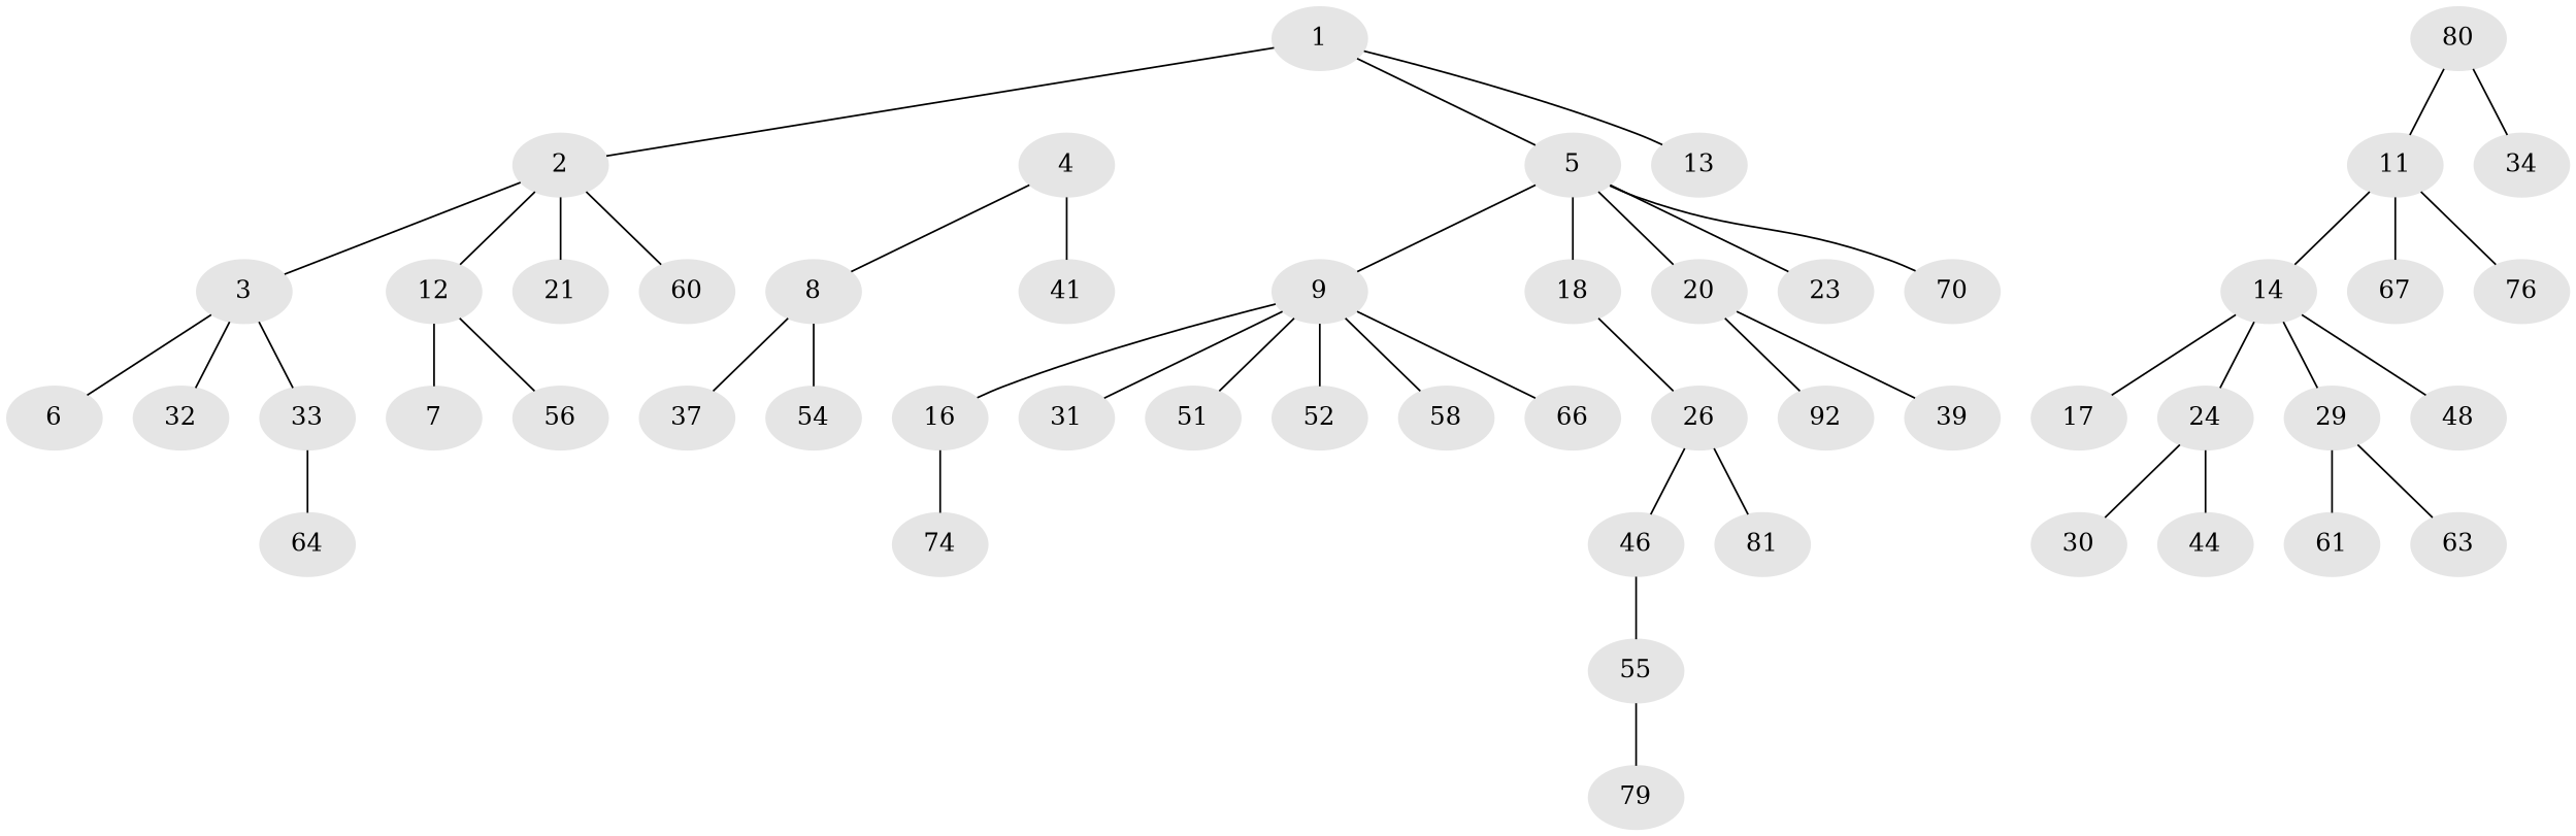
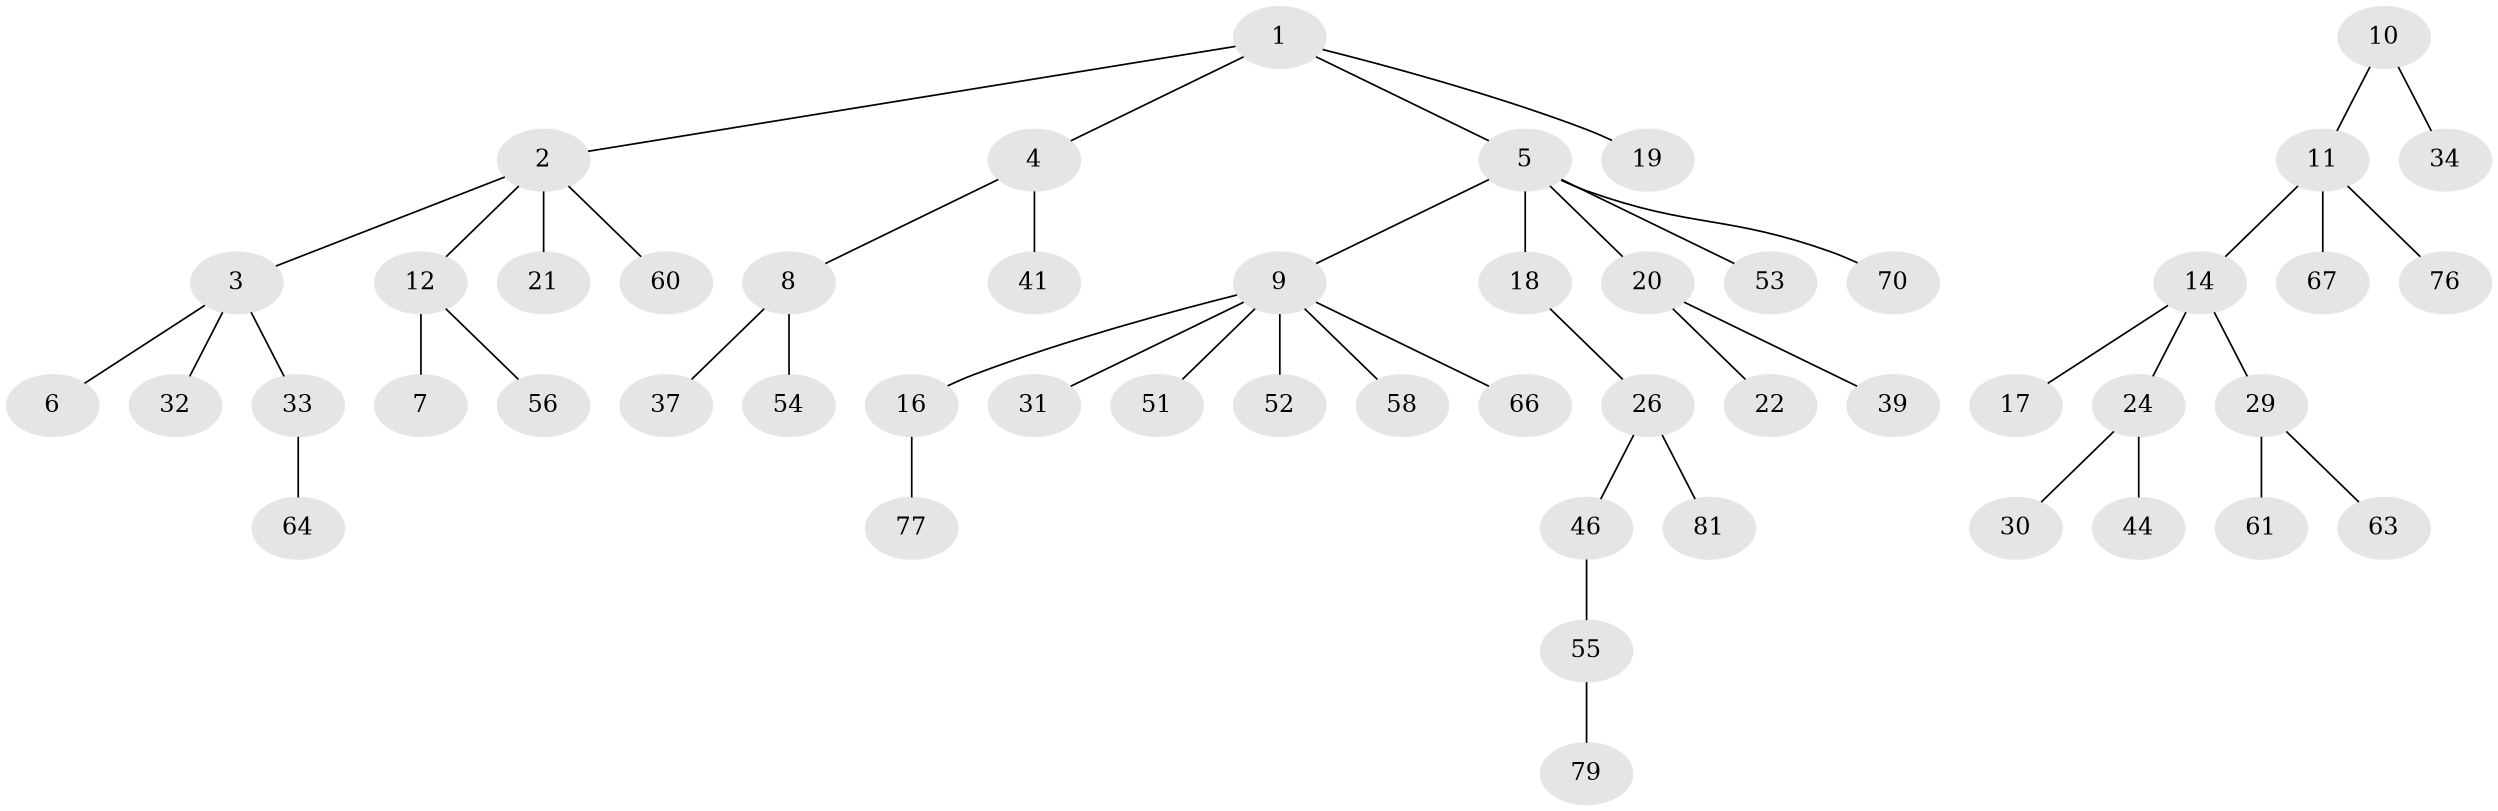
  graph {
    node [color=gray90 style=filled]
    1 [super="+65"]
    2 [super="+35"]
    4 [super="+76"]
    5 [super="+42"]
-   13 [super="+45"]
+   13 [super="+45" label=19]
    3 [super="+82"]
    12 [super="+38"]
    21 [super="+78"]
    60
    8 [super="+27"]
    41
    9 [super="+40"]
    18
    20 [super="+28"]
-   23
+   23 [label=53]
    70
    11 [super="+19"]
-   10 [label=80]
+   10
    34 [super="+53"]
    6 [super="+15"]
    32 [super="+50"]
    33 [super="+49"]
    7 [super="+47"]
    56
    64 [super="+80"]
    37
    54
    16 [super="+69"]
    31
    51 [super="+77"]
    52
    58
    66
    26 [super="+43"]
-   22 [label=92]
+   22
    39
-   74
+   74 [label=77]
    14 [super="+59"]
    67 [super="+68"]
    n40 [label=76]
    17 [super="+36"]
    24 [super="+25"]
    29 [super="+57"]
-   48 [super="+71"]
    30
    44 [super="+73"]
    61 [super="+75"]
    63
    46
    81
    55 [super="+62"]
    79
    1 -- 2
+   1 -- 4
    1 -- 5
    1 -- 13
    2 -- 3
    2 -- 12
    2 -- 21
    2 -- 60
    4 -- 8
    4 -- 41
    5 -- 9
    5 -- 18
    5 -- 20
    5 -- 23
    5 -- 70
    3 -- 6
    3 -- 32
    3 -- 33
    12 -- 7
    12 -- 56
    8 -- 37
    8 -- 54
    9 -- 16
    9 -- 31
    9 -- 51
    9 -- 52
    9 -- 58
    9 -- 66
    18 -- 26
    20 -- 22
    20 -- 39
    11 -- 14
    11 -- 67
    11 -- n40
    10 -- 11
    10 -- 34
    33 -- 64
    16 -- 74
    26 -- 46
    26 -- 81
    14 -- 17
    14 -- 24
    14 -- 29
-   14 -- 48
    24 -- 30
    24 -- 44
    29 -- 61
    29 -- 63
    46 -- 55
    55 -- 79
  }
